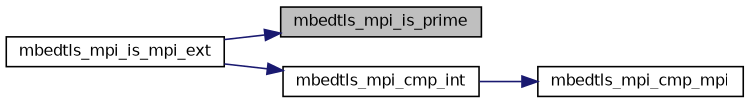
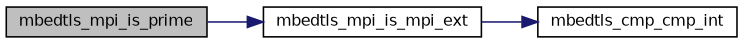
  digraph {
    rankdir=LR
    node [color=black fillcolor=white fontname=Helvetica fontsize=10 shape=record style=filled]
    edge [color=midnightblue fontname=Helvetica fontsize=10 labelfontname=Helvetica labelfontsize=10 style=solid]
    n1 [fillcolor=grey75 fontcolor=black height=0.2 label=mbedtls_mpi_is_prime width=0.4]
    n2 [height=0.2 label=mbedtls_mpi_is_mpi_ext width=0.4]
-   n3 [height=0.2 label=mbedtls_mpi_cmp_int width=0.4]
-   n4 [height=0.2 label=mbedtls_mpi_cmp_mpi width=0.4]
-   n2 -> n1
+   n3 [height=0.2 label=mbedtls_cmp_cmp_int width=0.4]
+   n1 -> n2
    n2 -> n3
-   n3 -> n4
  }
